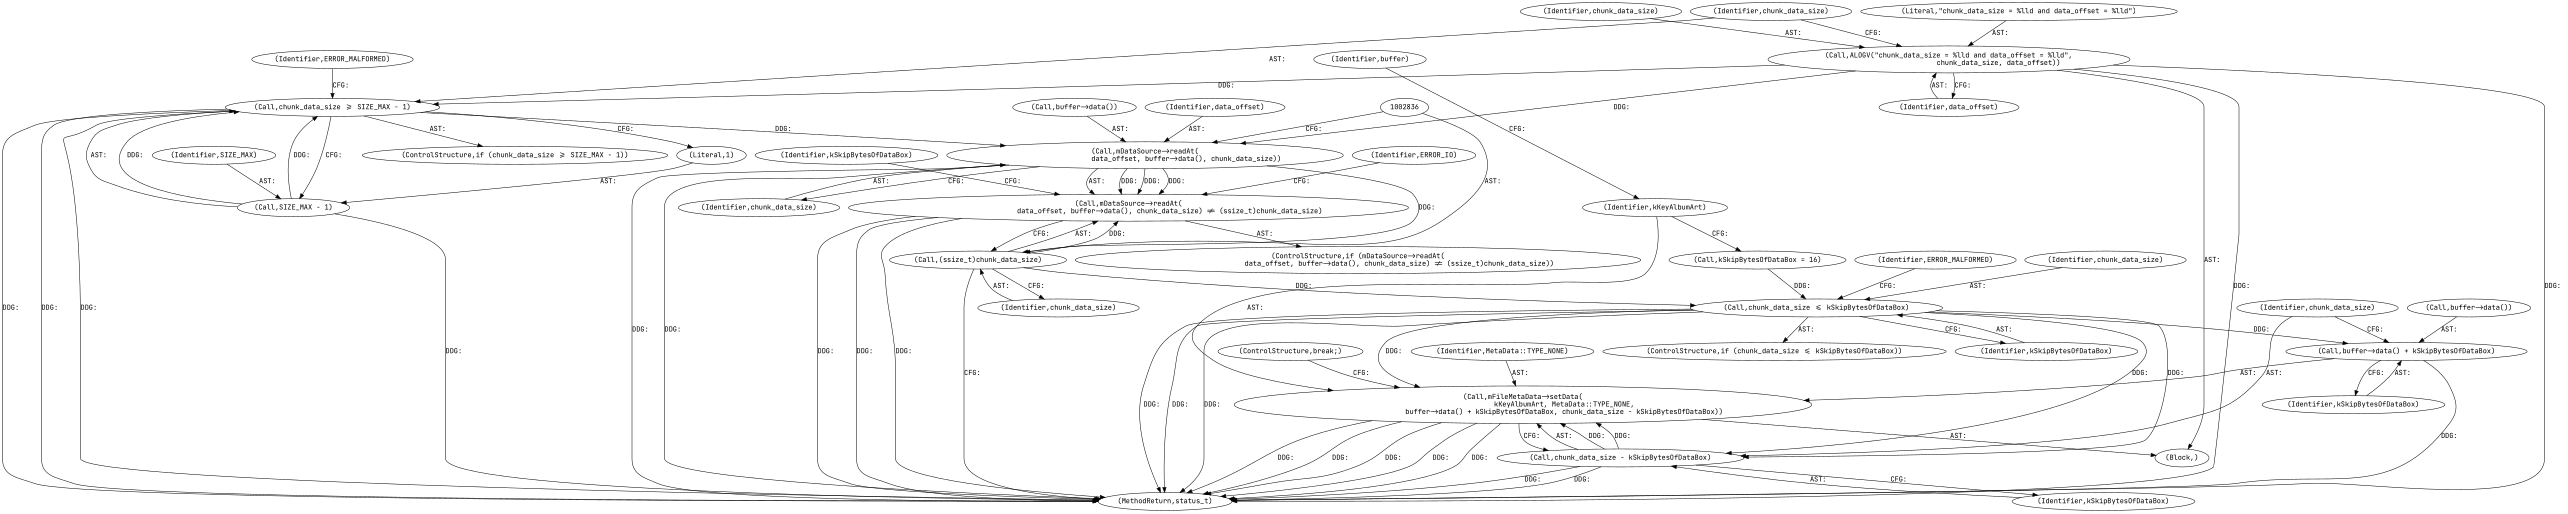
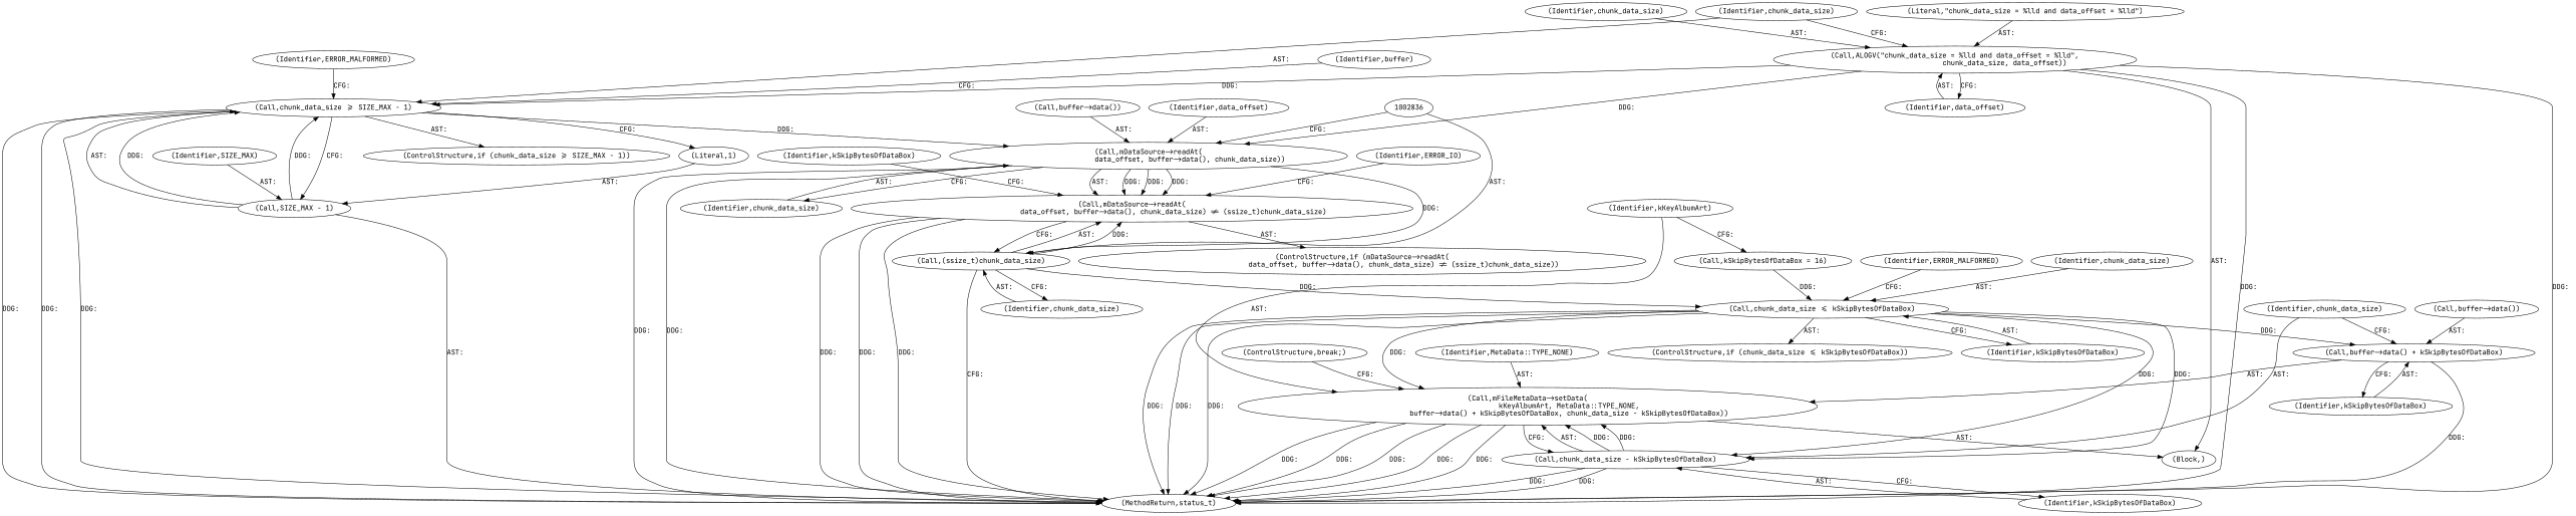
  digraph {
    fontname="JetBrains Mono"
    node [fontname="JetBrains Mono"]
    edge [fontname="JetBrains Mono"]
    n1 [label="(Call,mDataSource->readAt(\n                    data_offset, buffer->data(), chunk_data_size))"]
    n2 [label="(Call,mDataSource->readAt(\n                    data_offset, buffer->data(), chunk_data_size) != (ssize_t)chunk_data_size)"]
    n3 [label="(Call,(ssize_t)chunk_data_size)"]
    n4 [label="(Identifier,chunk_data_size)"]
    n5 [label="(MethodReturn,status_t)"]
    n6 [label="(ControlStructure,if (mDataSource->readAt(\n                    data_offset, buffer->data(), chunk_data_size) != (ssize_t)chunk_data_size))"]
    n7 [label="(Call,chunk_data_size <= kSkipBytesOfDataBox)"]
    n8 [label="(Identifier,chunk_data_size)"]
    n9 [label="(Call,ALOGV(\"chunk_data_size = %lld and data_offset = %lld\",\n                        chunk_data_size, data_offset))"]
    n10 [label="(Call,chunk_data_size >= SIZE_MAX - 1)"]
    n11 [label="(Block,)"]
    n12 [label="(Identifier,data_offset)"]
    n13 [label="(Call,SIZE_MAX - 1)"]
    n14 [label="(ControlStructure,if (chunk_data_size >= SIZE_MAX - 1))"]
    n15 [label="(Literal,1)"]
    n16 [label="(Call,mFileMetaData->setData(\n                    kKeyAlbumArt, MetaData::TYPE_NONE,\n                    buffer->data() + kSkipBytesOfDataBox, chunk_data_size - kSkipBytesOfDataBox))"]
    n17 [label="(Call,buffer->data() + kSkipBytesOfDataBox)"]
    n18 [label="(Call,chunk_data_size - kSkipBytesOfDataBox)"]
    n19 [label="(Identifier,kSkipBytesOfDataBox)"]
    n20 [label="(ControlStructure,if (chunk_data_size <= kSkipBytesOfDataBox))"]
    n21 [label="(Identifier,kSkipBytesOfDataBox)"]
    n22 [label="(Identifier,kSkipBytesOfDataBox)"]
    n23 [label="(Identifier,chunk_data_size)"]
    n24 [label="(Identifier,ERROR_MALFORMED)"]
    n25 [label="(Identifier,ERROR_MALFORMED)"]
    n26 [label="(Identifier,ERROR_IO)"]
    n27 [label="(Call,buffer->data())"]
    n28 [label="(Identifier,kKeyAlbumArt)"]
    n29 [label="(Call,kSkipBytesOfDataBox = 16)"]
    n30 [label="(Identifier,buffer)"]
    n31 [label="(ControlStructure,break;)"]
    n32 [label="(Identifier,chunk_data_size)"]
    n33 [label="(Identifier,kSkipBytesOfDataBox)"]
    n34 [label="(Call,buffer->data())"]
    n35 [label="(Identifier,chunk_data_size)"]
    n36 [label="(Literal,\"chunk_data_size = %lld and data_offset = %lld\")"]
    n37 [label="(Identifier,chunk_data_size)"]
    n38 [label="(Identifier,data_offset)"]
    n39 [label="(Identifier,MetaData::TYPE_NONE)"]
    n40 [label="(Identifier,SIZE_MAX)"]
    1002836
    n1 -> n2 [label="AST: "]
    n1 -> n2 [label="DDG: "]
    n1 -> n2 [label="DDG: "]
    n1 -> n2 [label="DDG: "]
    n1 -> n3 [label="DDG: "]
    n1 -> n4 [label="CFG: "]
    n1 -> n5 [label="DDG: "]
    n1 -> n5 [label="DDG: "]
    n2 -> n3 [label="CFG: "]
    n2 -> n5 [label="DDG: "]
    n2 -> n5 [label="DDG: "]
    n2 -> n5 [label="DDG: "]
    n2 -> n6 [label="AST: "]
    n3 -> n2 [label="AST: "]
    n3 -> n2 [label="DDG: "]
    n3 -> n5 [label="CFG: "]
    n3 -> n7 [label="DDG: "]
    n3 -> n8 [label="CFG: "]
    n4 -> n1 [label="AST: "]
    n7 -> n5 [label="DDG: "]
    n7 -> n5 [label="DDG: "]
    n7 -> n5 [label="DDG: "]
    n7 -> n16 [label="DDG: "]
    n7 -> n17 [label="DDG: "]
    n7 -> n18 [label="DDG: "]
    n7 -> n18 [label="DDG: "]
    n7 -> n19 [label="CFG: "]
    n7 -> n20 [label="AST: "]
    n8 -> n3 [label="AST: "]
    n9 -> n1 [label="DDG: "]
    n9 -> n5 [label="DDG: "]
    n9 -> n5 [label="DDG: "]
    n9 -> n10 [label="DDG: "]
    n9 -> n11 [label="AST: "]
    n9 -> n12 [label="CFG: "]
    n10 -> n1 [label="DDG: "]
    n10 -> n5 [label="DDG: "]
    n10 -> n5 [label="DDG: "]
    n10 -> n5 [label="DDG: "]
    n10 -> n13 [label="CFG: "]
    n10 -> n14 [label="AST: "]
    n10 -> n15 [label="CFG: "]
    n12 -> n9 [label="AST: "]
-   n13 -> n5 [label="DDG: "]
+   n13 -> n5 [label="AST: "]
    n13 -> n10 [label="AST: "]
    n13 -> n10 [label="DDG: "]
    n13 -> n10 [label="DDG: "]
    n15 -> n13 [label="AST: "]
    n16 -> n5 [label="DDG: "]
    n16 -> n5 [label="DDG: "]
    n16 -> n5 [label="DDG: "]
    n16 -> n5 [label="DDG: "]
    n16 -> n5 [label="DDG: "]
    n16 -> n11 [label="AST: "]
    n16 -> n18 [label="CFG: "]
    n17 -> n5 [label="DDG: "]
    n17 -> n16 [label="AST: "]
    n17 -> n21 [label="CFG: "]
    n18 -> n5 [label="DDG: "]
    n18 -> n5 [label="DDG: "]
    n18 -> n16 [label="AST: "]
    n18 -> n16 [label="DDG: "]
    n18 -> n16 [label="DDG: "]
    n18 -> n22 [label="CFG: "]
    n19 -> n7 [label="AST: "]
    n21 -> n17 [label="AST: "]
    n22 -> n18 [label="AST: "]
    n23 -> n9 [label="CFG: "]
    n23 -> n10 [label="AST: "]
    n24 -> n10 [label="CFG: "]
    n25 -> n7 [label="CFG: "]
    n26 -> n2 [label="CFG: "]
    n27 -> n1 [label="AST: "]
    n28 -> n16 [label="AST: "]
    n28 -> n29 [label="CFG: "]
    n29 -> n7 [label="DDG: "]
-   n30 -> n28 [label="CFG: "]
+   n30 -> n10 [label="CFG: "]
    n31 -> n16 [label="CFG: "]
    n32 -> n9 [label="AST: "]
    n33 -> n2 [label="CFG: "]
    n34 -> n17 [label="AST: "]
    n35 -> n7 [label="AST: "]
    n36 -> n9 [label="AST: "]
    n37 -> n17 [label="CFG: "]
    n37 -> n18 [label="AST: "]
    n38 -> n1 [label="AST: "]
    n39 -> n16 [label="AST: "]
    n40 -> n13 [label="AST: "]
    1002836 -> n1 [label="CFG: "]
    1002836 -> n3 [label="AST: "]
  }
